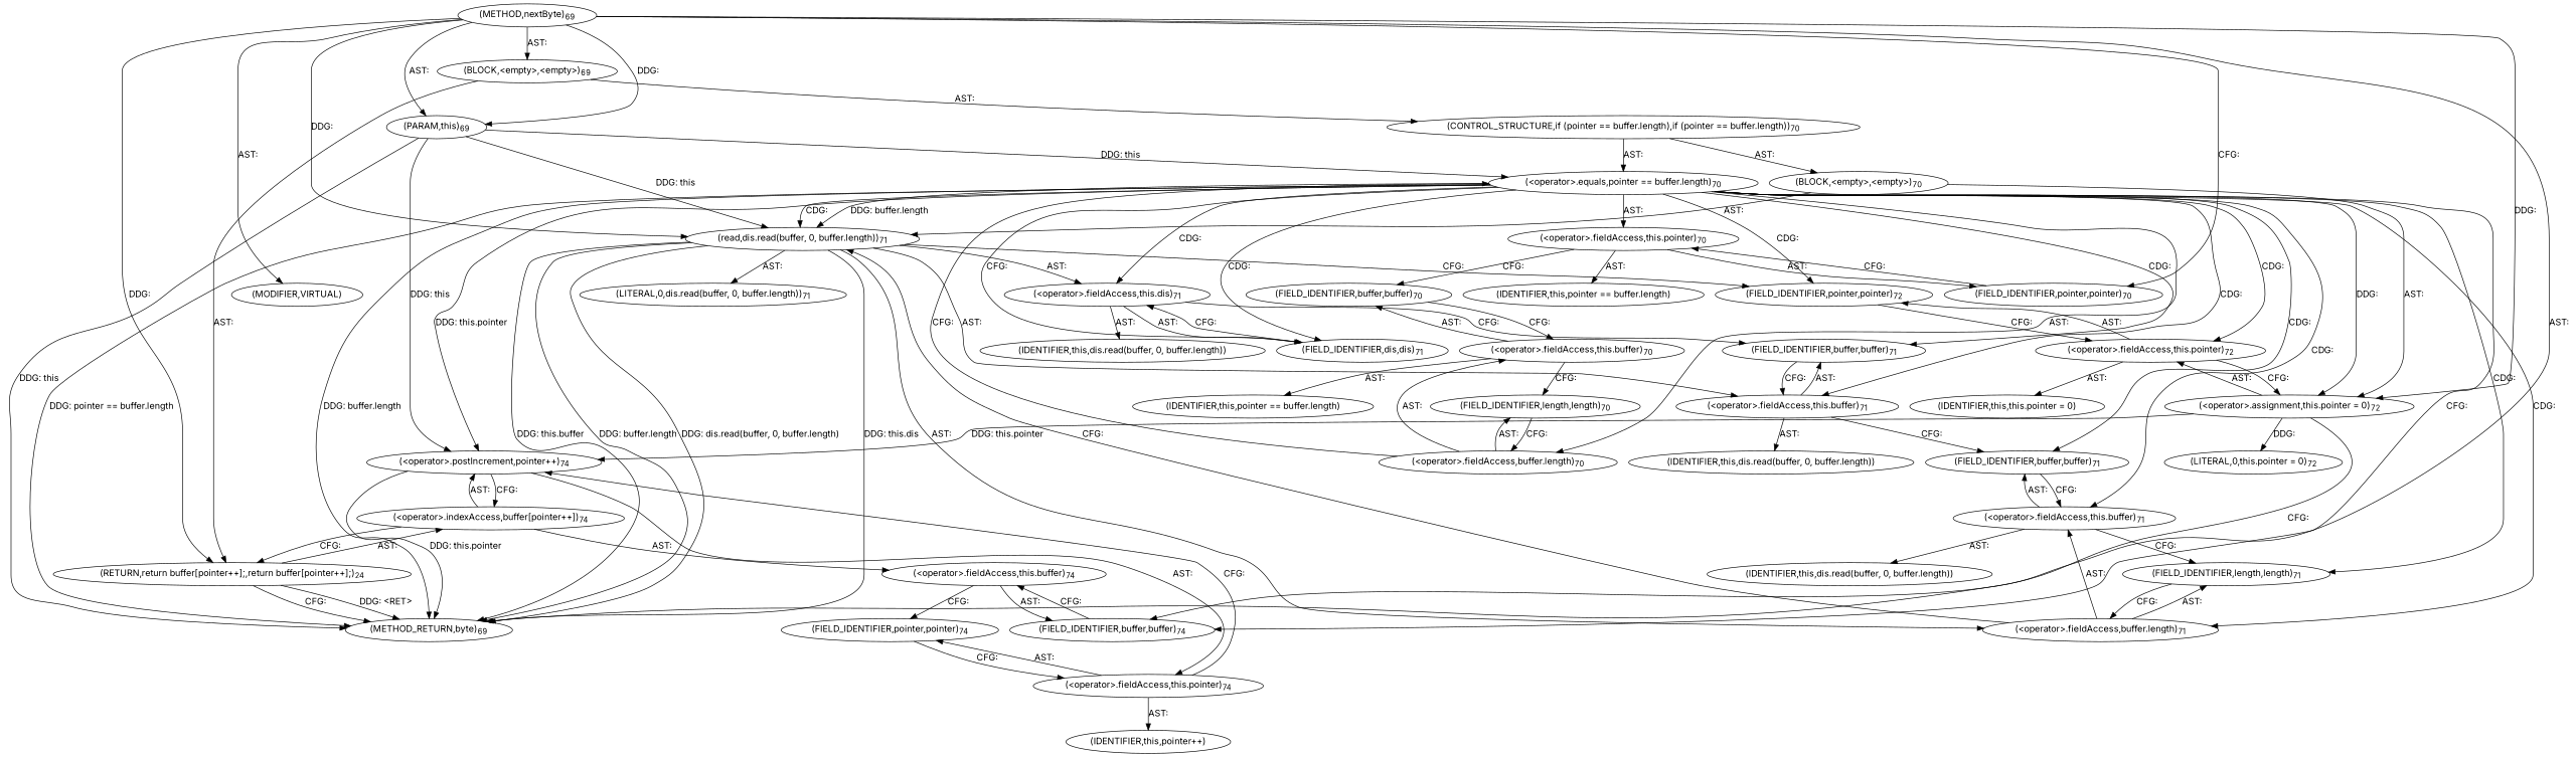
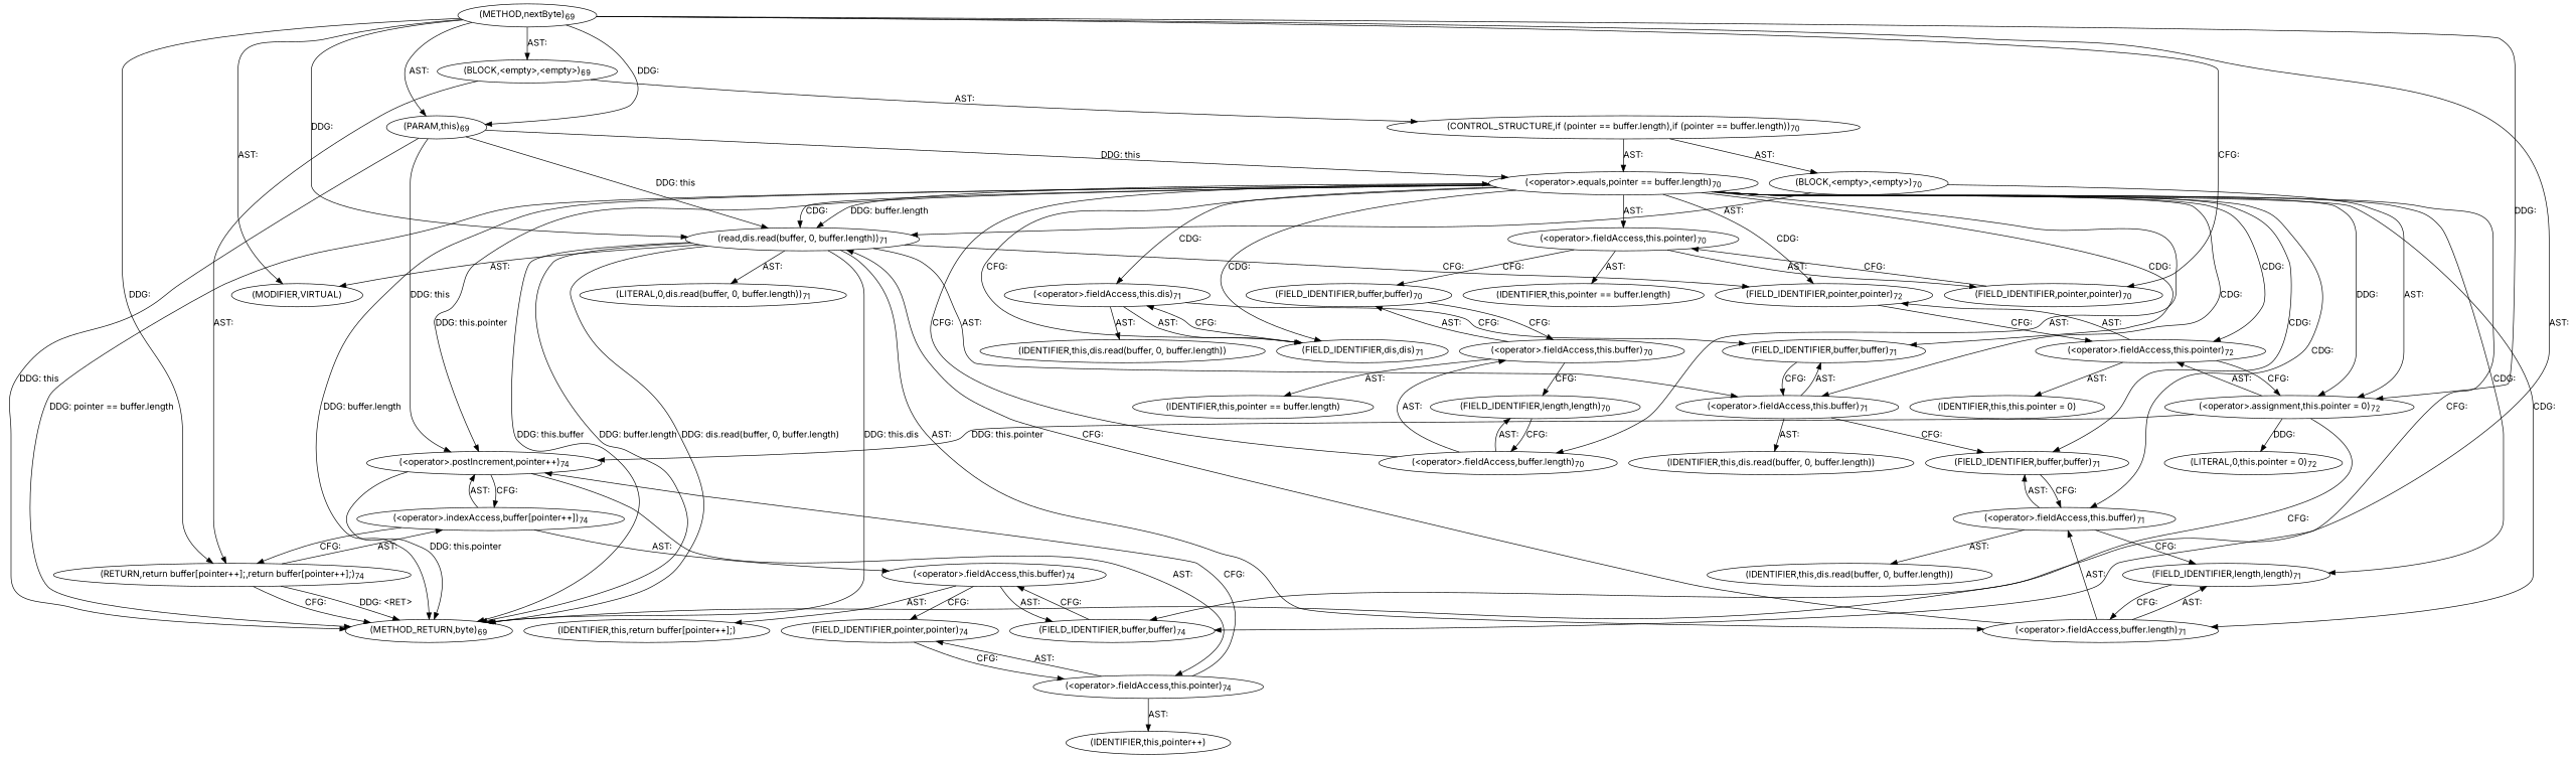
  digraph {
    fontname=Inter
    node [fontname=Inter]
    edge [fontname=Inter]
    n1 [label=<(METHOD,nextByte)<SUB>69</SUB>>]
    n2 [label=<(PARAM,this)<SUB>69</SUB>>]
    n3 [label=<(BLOCK,&lt;empty&gt;,&lt;empty&gt;)<SUB>69</SUB>>]
    n4 [label=<(FIELD_IDENTIFIER,pointer,pointer)<SUB>70</SUB>>]
    n5 [label=<(read,dis.read(buffer, 0, buffer.length))<SUB>71</SUB>>]
    n6 [label=<(&lt;operator&gt;.assignment,this.pointer = 0)<SUB>72</SUB>>]
-   n7 [label=<(RETURN,return buffer[pointer++];,return buffer[pointer++];)<SUB>24</SUB>>]
+   n7 [label=<(RETURN,return buffer[pointer++];,return buffer[pointer++];)<SUB>74</SUB>>]
    n8 [label=<(MODIFIER,VIRTUAL)>]
    n9 [label=<(METHOD_RETURN,byte)<SUB>69</SUB>>]
    n10 [label=<(&lt;operator&gt;.equals,pointer == buffer.length)<SUB>70</SUB>>]
    n11 [label=<(&lt;operator&gt;.postIncrement,pointer++)<SUB>74</SUB>>]
    n12 [label=<(CONTROL_STRUCTURE,if (pointer == buffer.length),if (pointer == buffer.length))<SUB>70</SUB>>]
    n13 [label=<(&lt;operator&gt;.fieldAccess,this.pointer)<SUB>70</SUB>>]
    n14 [label=<(&lt;operator&gt;.fieldAccess,this.dis)<SUB>71</SUB>>]
    n15 [label=<(&lt;operator&gt;.fieldAccess,this.buffer)<SUB>71</SUB>>]
    n16 [label=<(&lt;operator&gt;.fieldAccess,buffer.length)<SUB>71</SUB>>]
    n17 [label=<(FIELD_IDENTIFIER,pointer,pointer)<SUB>72</SUB>>]
    n18 [label=<(LITERAL,0,dis.read(buffer, 0, buffer.length))<SUB>71</SUB>>]
    n19 [label=<(&lt;operator&gt;.fieldAccess,this.pointer)<SUB>72</SUB>>]
    n20 [label=<(FIELD_IDENTIFIER,buffer,buffer)<SUB>74</SUB>>]
    n21 [label=<(LITERAL,0,this.pointer = 0)<SUB>72</SUB>>]
    n22 [label=<(&lt;operator&gt;.indexAccess,buffer[pointer++])<SUB>74</SUB>>]
    n23 [label=<(&lt;operator&gt;.fieldAccess,buffer.length)<SUB>70</SUB>>]
    n24 [label=<(FIELD_IDENTIFIER,dis,dis)<SUB>71</SUB>>]
    n25 [label=<(FIELD_IDENTIFIER,buffer,buffer)<SUB>71</SUB>>]
    n26 [label=<(&lt;operator&gt;.fieldAccess,this.buffer)<SUB>71</SUB>>]
    n27 [label=<(FIELD_IDENTIFIER,buffer,buffer)<SUB>71</SUB>>]
    n28 [label=<(FIELD_IDENTIFIER,length,length)<SUB>71</SUB>>]
    n29 [label=<(&lt;operator&gt;.fieldAccess,this.pointer)<SUB>74</SUB>>]
    n30 [label=<(BLOCK,&lt;empty&gt;,&lt;empty&gt;)<SUB>70</SUB>>]
    n31 [label=<(IDENTIFIER,this,pointer == buffer.length)>]
    n32 [label=<(FIELD_IDENTIFIER,buffer,buffer)<SUB>70</SUB>>]
    n33 [label=<(&lt;operator&gt;.fieldAccess,this.buffer)<SUB>70</SUB>>]
    n34 [label=<(FIELD_IDENTIFIER,length,length)<SUB>70</SUB>>]
    n35 [label=<(IDENTIFIER,this,dis.read(buffer, 0, buffer.length))>]
    n36 [label=<(IDENTIFIER,this,dis.read(buffer, 0, buffer.length))>]
    n37 [label=<(IDENTIFIER,this,dis.read(buffer, 0, buffer.length))>]
    n38 [label=<(IDENTIFIER,this,this.pointer = 0)>]
    n39 [label=<(&lt;operator&gt;.fieldAccess,this.buffer)<SUB>74</SUB>>]
    n40 [label=<(IDENTIFIER,this,pointer == buffer.length)>]
+   n41 [label=<(IDENTIFIER,this,return buffer[pointer++];)>]
    n42 [label=<(FIELD_IDENTIFIER,pointer,pointer)<SUB>74</SUB>>]
    n43 [label=<(IDENTIFIER,this,pointer++)>]
    n1 -> n2 [label="AST: "]
    n1 -> n2 [label="DDG: "]
    n1 -> n3 [label="AST: "]
    n1 -> n4 [label="CFG: "]
    n1 -> n5 [label="DDG: "]
    n1 -> n6 [label="DDG: "]
    n1 -> n7 [label="DDG: "]
    n1 -> n8 [label="AST: "]
    n1 -> n9 [label="AST: "]
    n2 -> n5 [label="DDG: this"]
    n2 -> n9 [label="DDG: this"]
    n2 -> n10 [label="DDG: this"]
    n2 -> n11 [label="DDG: this"]
    n3 -> n7 [label="AST: "]
    n3 -> n12 [label="AST: "]
    n4 -> n13 [label="CFG: "]
    n5 -> n9 [label="DDG: this.dis"]
    n5 -> n9 [label="DDG: this.buffer"]
    n5 -> n9 [label="DDG: buffer.length"]
    n5 -> n9 [label="DDG: dis.read(buffer, 0, buffer.length)"]
-   n5 -> n14 [label="AST: "]
+   n5 -> n8 [label="AST: "]
    n5 -> n15 [label="AST: "]
    n5 -> n16 [label="AST: "]
    n5 -> n17 [label="CFG: "]
    n5 -> n18 [label="AST: "]
    n6 -> n11 [label="DDG: this.pointer"]
    n6 -> n19 [label="AST: "]
    n6 -> n20 [label="CFG: "]
    n6 -> n21 [label="DDG: "]
    n7 -> n9 [label="CFG: "]
    n7 -> n9 [label="DDG: &lt;RET&gt;"]
    n7 -> n22 [label="AST: "]
    n10 -> n5 [label="DDG: buffer.length"]
    n10 -> n5 [label="CDG: "]
    n10 -> n6 [label="DDG: "]
    n10 -> n9 [label="DDG: buffer.length"]
    n10 -> n9 [label="DDG: pointer == buffer.length"]
    n10 -> n11 [label="DDG: this.pointer"]
    n10 -> n13 [label="AST: "]
    n10 -> n14 [label="CDG: "]
    n10 -> n15 [label="CDG: "]
    n10 -> n16 [label="CDG: "]
    n10 -> n17 [label="CDG: "]
    n10 -> n19 [label="CDG: "]
    n10 -> n20 [label="CFG: "]
    n10 -> n23 [label="AST: "]
    n10 -> n24 [label="CFG: "]
    n10 -> n24 [label="CDG: "]
    n10 -> n25 [label="CDG: "]
    n10 -> n26 [label="CDG: "]
    n10 -> n27 [label="CDG: "]
    n10 -> n28 [label="CDG: "]
    n11 -> n9 [label="DDG: this.pointer"]
    n11 -> n22 [label="CFG: "]
    n11 -> n29 [label="AST: "]
    n12 -> n10 [label="AST: "]
    n12 -> n30 [label="AST: "]
    n13 -> n4 [label="AST: "]
    n13 -> n31 [label="AST: "]
    n13 -> n32 [label="CFG: "]
    n14 -> n24 [label="AST: "]
    n14 -> n25 [label="CFG: "]
    n14 -> n35 [label="AST: "]
    n15 -> n25 [label="AST: "]
    n15 -> n27 [label="CFG: "]
    n15 -> n36 [label="AST: "]
    n16 -> n5 [label="CFG: "]
    n16 -> n26 [label="AST: "]
    n16 -> n28 [label="AST: "]
    n17 -> n19 [label="CFG: "]
    n19 -> n6 [label="CFG: "]
    n19 -> n17 [label="AST: "]
    n19 -> n38 [label="AST: "]
    n20 -> n39 [label="CFG: "]
    n22 -> n7 [label="CFG: "]
    n22 -> n11 [label="AST: "]
    n22 -> n39 [label="AST: "]
    n23 -> n10 [label="CFG: "]
    n23 -> n33 [label="AST: "]
    n23 -> n34 [label="AST: "]
    n24 -> n14 [label="CFG: "]
    n25 -> n15 [label="CFG: "]
    n26 -> n27 [label="AST: "]
    n26 -> n28 [label="CFG: "]
    n26 -> n37 [label="AST: "]
    n27 -> n26 [label="CFG: "]
    n28 -> n16 [label="CFG: "]
    n29 -> n11 [label="CFG: "]
    n29 -> n42 [label="AST: "]
    n29 -> n43 [label="AST: "]
    n30 -> n5 [label="AST: "]
    n30 -> n6 [label="AST: "]
    n32 -> n33 [label="CFG: "]
    n33 -> n32 [label="AST: "]
    n33 -> n34 [label="CFG: "]
    n33 -> n40 [label="AST: "]
    n34 -> n23 [label="CFG: "]
    n39 -> n20 [label="AST: "]
+   n39 -> n41 [label="AST: "]
    n39 -> n42 [label="CFG: "]
    n42 -> n29 [label="CFG: "]
  }
